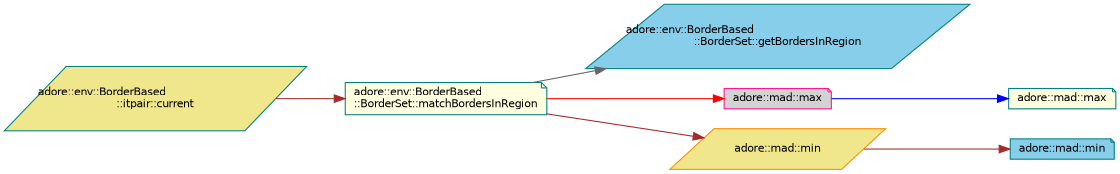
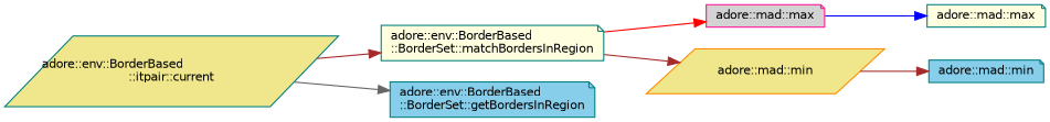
  digraph {
    rankdir=LR
    node [color=teal fillcolor=lightyellow fontname=Helvetica fontsize=10 shape=note style=filled]
    edge [color=brown fontname=Helvetica fontsize=10 labelfontname=Helvetica labelfontsize=10 style=solid]
    n1 [fontcolor=black height=0.2 label="adore::env::BorderBased\l::BorderSet::matchBordersInRegion" width=0.4]
-   n2 [fillcolor=skyblue height=0.2 label="adore::env::BorderBased\l::BorderSet::getBordersInRegion" shape=parallelogram width=0.4]
+   n2 [fillcolor=skyblue height=0.2 label="adore::env::BorderBased\l::BorderSet::getBordersInRegion" width=0.4]
    n3 [color=deeppink fillcolor=lightgrey height=0.2 label="adore::mad::max" width=0.4]
    n4 [color=darkorange fillcolor=khaki height=0.2 label="adore::mad::min" shape=parallelogram width=0.4]
    n5 [fillcolor=khaki height=0.2 label="adore::env::BorderBased\l::itpair::current" shape=parallelogram width=0.4]
    n6 [height=0.2 label="adore::mad::max" width=0.4]
    n7 [fillcolor=skyblue height=0.2 label="adore::mad::min" width=0.4]
-   n1 -> n2 [color=gray40]
+   n5 -> n2 [color=gray40]
    n1 -> n3 [color=red]
    n1 -> n4
    n3 -> n6 [color=blue]
    n4 -> n7
    n5 -> n1
  }
